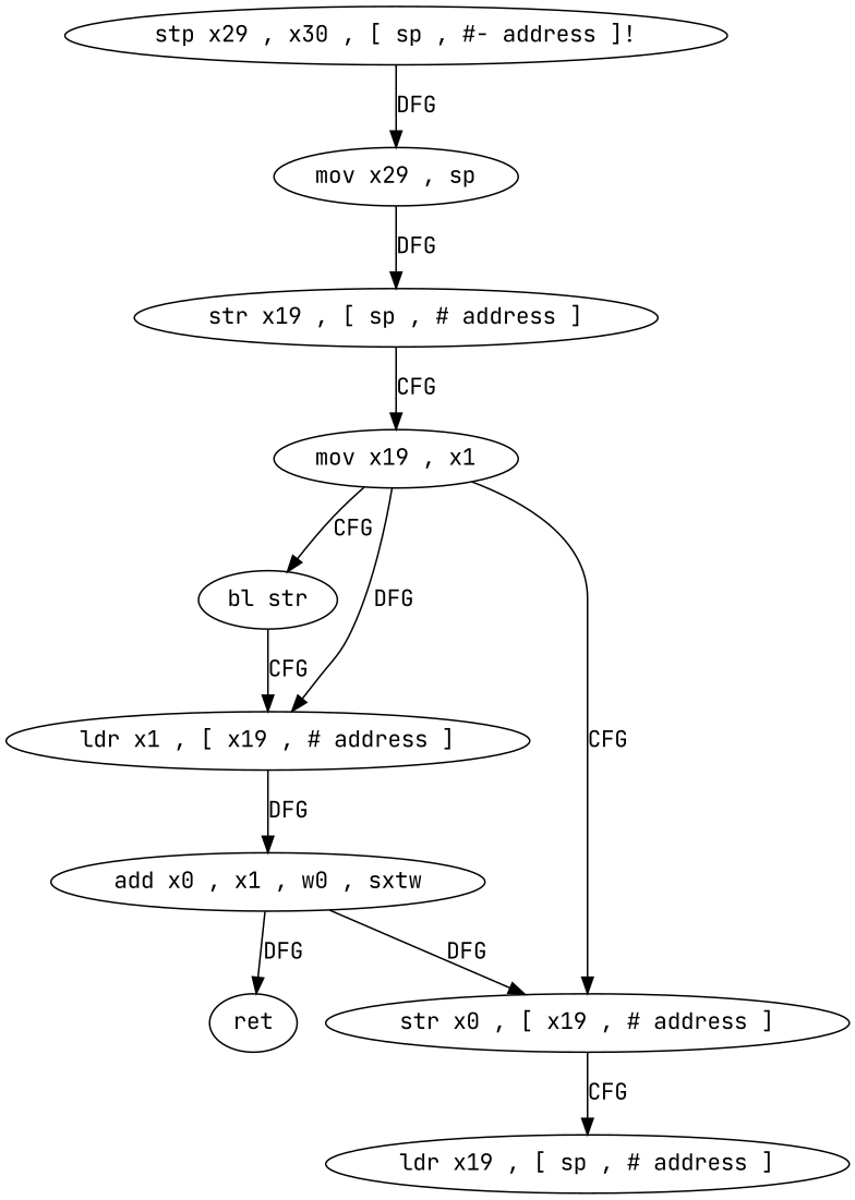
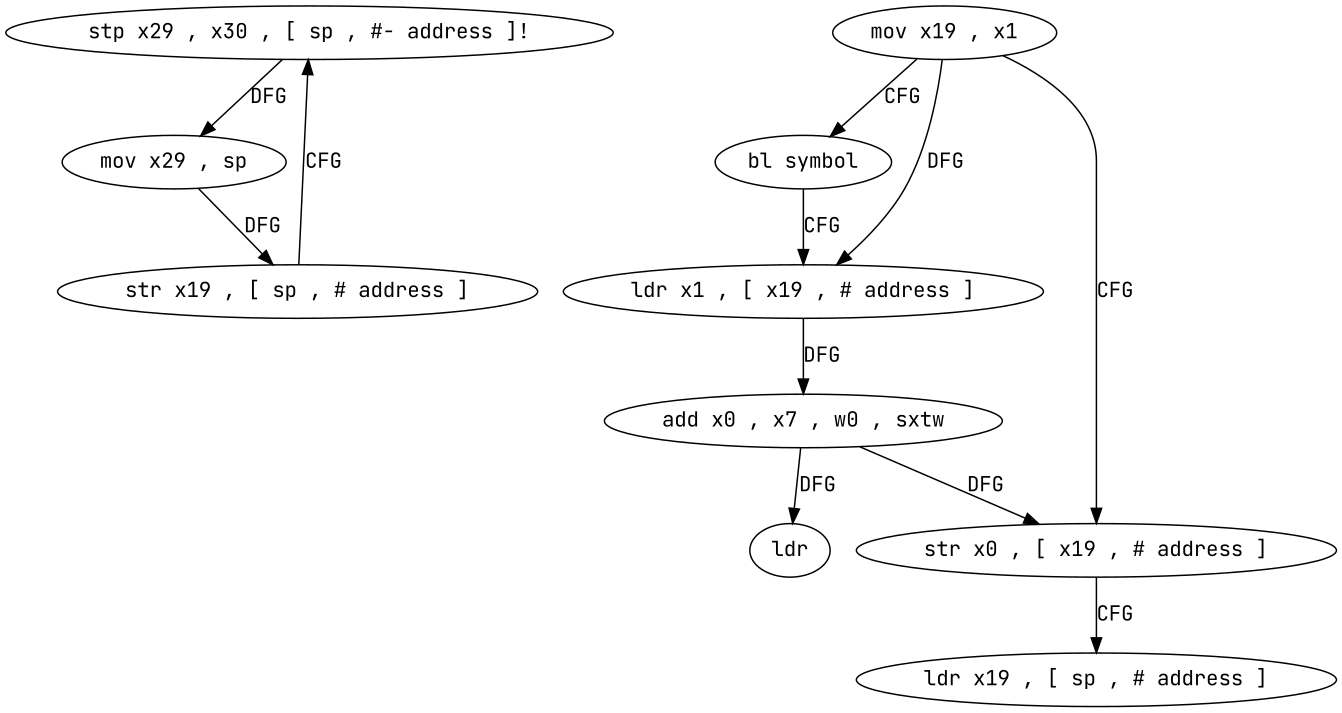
  digraph {
    fontname="JetBrains Mono"
    node [fontname="JetBrains Mono"]
    edge [fontname="JetBrains Mono"]
    n1 [label="stp x29 , x30 , [ sp , #- address ]!"]
    n2 [label="mov x29 , sp"]
    n3 [label="str x19 , [ sp , # address ]"]
    n4 [label="mov x19 , x1"]
-   n5 [label="bl str"]
+   n5 [label="bl symbol"]
    n6 [label="ldr x1 , [ x19 , # address ]"]
    n7 [label="str x0 , [ x19 , # address ]"]
-   n8 [label="add x0 , x1 , w0 , sxtw"]
+   n8 [label="add x0 , x7 , w0 , sxtw"]
    n9 [label="ldr x19 , [ sp , # address ]"]
-   n10 [label=ret]
+   n10 [label=ldr]
    n1 -> n2 [label=DFG]
    n2 -> n3 [label=DFG]
-   n3 -> n4 [label=CFG]
+   n3 -> n1 [label=CFG]
    n4 -> n5 [label=CFG]
    n4 -> n6 [label=DFG]
    n4 -> n7 [label=CFG]
    n5 -> n6 [label=CFG]
    n6 -> n8 [label=DFG]
    n7 -> n9 [label=CFG]
    n8 -> n7 [label=DFG]
    n8 -> n10 [label=DFG]
  }
